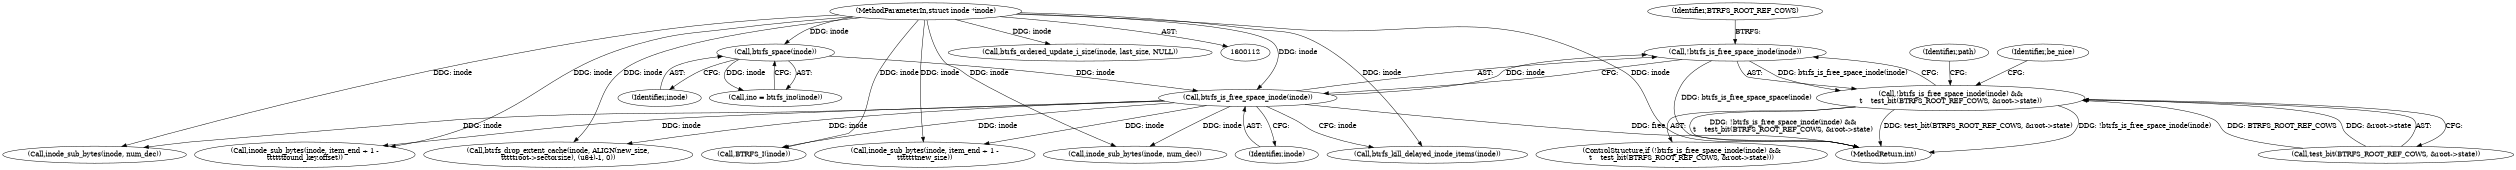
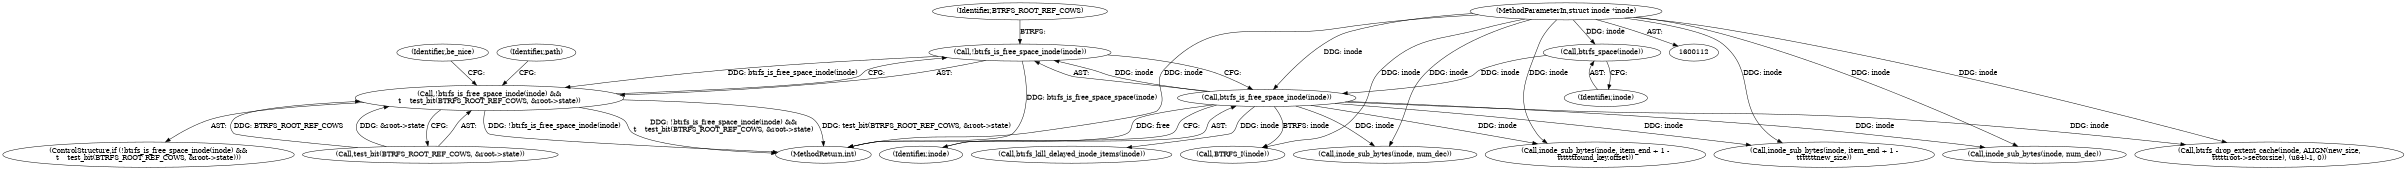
  digraph {
    n1 [label="(Call,!btrfs_is_free_space_inode(inode))"]
    n2 [label="(Call,btrfs_is_free_space_inode(inode))"]
    n3 [label="(Call,!btrfs_is_free_space_inode(inode) &&\n\t    test_bit(BTRFS_ROOT_REF_COWS, &root->state))"]
    n4 [label="(MethodReturn,int)"]
    n5 [label="(Call,inode_sub_bytes(inode, item_end + 1 -\n\t\t\t\t\t\t\tnew_size))"]
    n6 [label="(Call,inode_sub_bytes(inode, num_dec))"]
    n7 [label="(Call,inode_sub_bytes(inode, num_dec))"]
    n8 [label="(Call,btrfs_drop_extent_cache(inode, ALIGN(new_size,\n\t\t\t\t\troot->sectorsize), (u64)-1, 0))"]
    n9 [label="(Call,btrfs_kill_delayed_inode_items(inode))"]
    n10 [label="(Identifier,inode)"]
    n11 [label="(Call,BTRFS_I(inode))"]
    n12 [label="(Call,inode_sub_bytes(inode, item_end + 1 -\n\t\t\t\t\t\tfound_key.offset))"]
    n13 [label="(Call,test_bit(BTRFS_ROOT_REF_COWS, &root->state))"]
    n14 [label="(ControlStructure,if (!btrfs_is_free_space_inode(inode) &&\n\t    test_bit(BTRFS_ROOT_REF_COWS, &root->state)))"]
-   n15 [label="(Call,btrfs_ordered_update_i_size(inode, last_size, NULL))"]
    n16 [label="(Call,btrfs_space(inode))"]
    n17 [label="(Identifier,inode)"]
-   n18 [label="(Call,ino = btrfs_ino(inode))"]
    n19 [label="(MethodParameterIn,struct inode *inode)"]
    n20 [label=1600112]
    n21 [label="(Identifier,BTRFS_ROOT_REF_COWS)"]
    n22 [label="(Identifier,be_nice)"]
    n23 [label="(Identifier,path)"]
    n1 -> n2 [label="CFG: "]
    n1 -> n3 [label="AST: "]
    n1 -> n3 [label="DDG: btrfs_is_free_space_inode(inode)"]
    n1 -> n4 [label="DDG: btrfs_is_free_space_space(inode)"]
    n2 -> n1 [label="AST: "]
    n2 -> n1 [label="DDG: inode"]
    n2 -> n4 [label="DDG: free"]
    n2 -> n5 [label="DDG: inode"]
    n2 -> n6 [label="DDG: inode"]
    n2 -> n7 [label="DDG: inode"]
    n2 -> n8 [label="DDG: inode"]
-   n2 -> n9 [label="CFG: inode"]
+   n2 -> n9 [label="DDG: inode"]
    n2 -> n10 [label="CFG: "]
-   n2 -> n11 [label="DDG: inode"]
+   n2 -> n11 [label="BTRFS: inode"]
    n2 -> n12 [label="DDG: inode"]
    n3 -> n1 [label="CFG: "]
    n3 -> n4 [label="DDG: !btrfs_is_free_space_inode(inode) &&\n\t    test_bit(BTRFS_ROOT_REF_COWS, &root->state)"]
    n3 -> n4 [label="DDG: test_bit(BTRFS_ROOT_REF_COWS, &root->state)"]
    n3 -> n4 [label="DDG: !btrfs_is_free_space_inode(inode)"]
    n3 -> n13 [label="CFG: "]
    n3 -> n14 [label="AST: "]
    n10 -> n2 [label="AST: "]
    n13 -> n3 [label="AST: "]
    n13 -> n3 [label="DDG: BTRFS_ROOT_REF_COWS"]
    n13 -> n3 [label="DDG: &root->state"]
    n16 -> n2 [label="DDG: inode"]
    n16 -> n17 [label="CFG: "]
-   n16 -> n18 [label="AST: "]
-   n16 -> n18 [label="DDG: inode"]
    n17 -> n16 [label="AST: "]
-   n18 -> n16 [label="CFG: "]
    n19 -> n2 [label="DDG: inode"]
    n19 -> n4 [label="DDG: inode"]
    n19 -> n5 [label="DDG: inode"]
    n19 -> n6 [label="DDG: inode"]
    n19 -> n7 [label="DDG: inode"]
    n19 -> n8 [label="DDG: inode"]
-   n19 -> n9 [label="DDG: inode"]
    n19 -> n11 [label="DDG: inode"]
    n19 -> n12 [label="DDG: inode"]
-   n19 -> n15 [label="DDG: inode"]
    n19 -> n16 [label="DDG: inode"]
    n19 -> n20 [label="AST: "]
    n21 -> n1 [label="BTRFS: "]
    n22 -> n3 [label="CFG: "]
    n23 -> n3 [label="CFG: "]
  }
